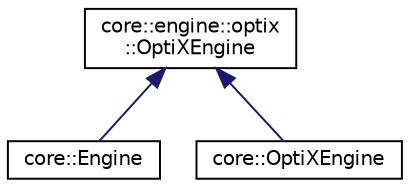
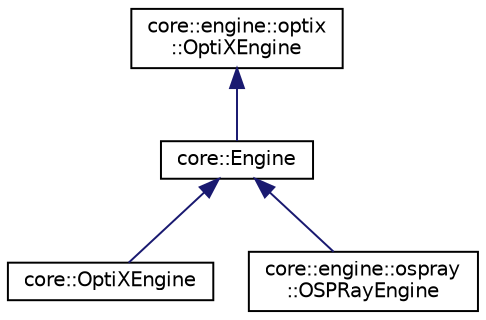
  digraph {
    rankdir=TB
    node [color=black fillcolor=white fontname=Helvetica fontsize=10 shape=record style=filled]
    edge [color=midnightblue dir=back fontname=Helvetica fontsize=10 labelfontname=Helvetica labelfontsize=10 style=solid]
    n1 [height=0.2 label="core::Engine" width=0.4]
    n2 [height=0.2 label="core::OptiXEngine" width=0.4]
+   n3 [height=0.2 label="core::engine::ospray\l::OSPRayEngine" width=0.4]
    n4 [height=0.2 label="core::engine::optix\l::OptiXEngine" width=0.4]
-   n4 -> n2
+   n1 -> n2
+   n1 -> n3
    n4 -> n1
  }
